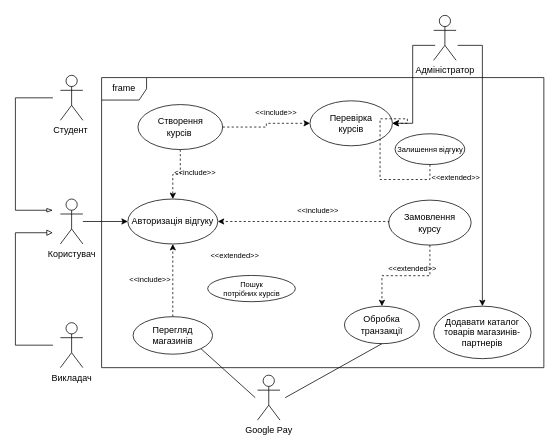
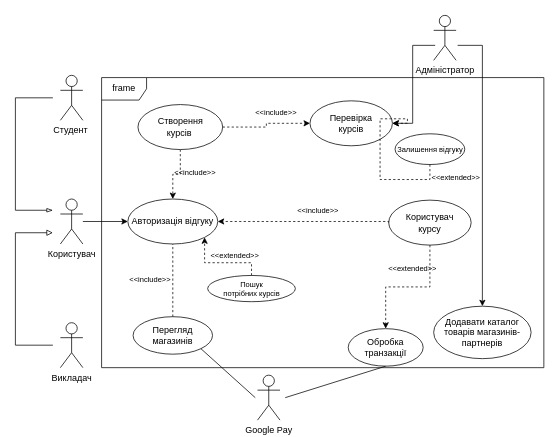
  <mxCell id="0" />
  <mxCell id="1" parent="0" />
  <mxCell id="2" value="frame" style="shape=umlFrame;whiteSpace=wrap;html=1;" parent="1" vertex="1"><mxGeometry x="135" y="103" width="590" height="387" as="geometry" /></mxCell>
  <mxCell id="3" value="Авторизація відгуку" style="ellipse;whiteSpace=wrap;html=1;" parent="1" vertex="1"><mxGeometry x="170" y="265" width="120" height="60" as="geometry" /></mxCell>
  <mxCell id="4" style="edgeStyle=orthogonalEdgeStyle;rounded=0;orthogonalLoop=1;jettySize=auto;html=1;exitX=0.5;exitY=1;exitDx=0;exitDy=0;dashed=1;" parent="1" source="6" target="3" edge="1"><mxGeometry relative="1" as="geometry" /></mxCell>
  <mxCell id="5" style="edgeStyle=orthogonalEdgeStyle;rounded=0;orthogonalLoop=1;jettySize=auto;html=1;exitX=1;exitY=0.5;exitDx=0;exitDy=0;entryX=0;entryY=0.5;entryDx=0;entryDy=0;dashed=1;fontSize=10;" parent="1" source="6" target="10" edge="1"><mxGeometry relative="1" as="geometry" /></mxCell>
  <mxCell id="6" value="Створення&lt;br&gt;курсів&amp;nbsp;" style="ellipse;whiteSpace=wrap;html=1;" parent="1" vertex="1"><mxGeometry x="183.5" y="139" width="113" height="60" as="geometry" /></mxCell>
  <mxCell id="7" style="edgeStyle=orthogonalEdgeStyle;rounded=0;orthogonalLoop=1;jettySize=auto;html=1;endArrow=block;endFill=0;" parent="1" edge="1"><mxGeometry relative="1" as="geometry"><mxPoint x="70" y="460" as="sourcePoint" /><mxPoint x="70" y="310" as="targetPoint" /><Array as="points"><mxPoint x="70" y="460" /><mxPoint x="20" y="460" /><mxPoint x="20" y="310" /></Array></mxGeometry></mxCell>
  <mxCell id="8" value="Викладач" style="shape=umlActor;verticalLabelPosition=bottom;verticalAlign=top;html=1;" parent="1" vertex="1"><mxGeometry x="80" y="430" width="30" height="60" as="geometry" /></mxCell>
  <mxCell id="9" value="Користувач" style="shape=umlActor;verticalLabelPosition=bottom;verticalAlign=top;html=1;" parent="1" vertex="1"><mxGeometry x="80" y="265" width="30" height="60" as="geometry" /></mxCell>
  <mxCell id="10" value="Перевірка &lt;br&gt;курсів" style="ellipse;whiteSpace=wrap;html=1;" parent="1" vertex="1"><mxGeometry x="413" y="134" width="110" height="60" as="geometry" /></mxCell>
  <mxCell id="11" style="edgeStyle=orthogonalEdgeStyle;rounded=0;orthogonalLoop=1;jettySize=auto;html=1;endArrow=blockThin;endFill=0;" parent="1" edge="1"><mxGeometry relative="1" as="geometry"><mxPoint x="70" y="130" as="sourcePoint" /><mxPoint x="70" y="280" as="targetPoint" /><Array as="points"><mxPoint x="20" y="130" /><mxPoint x="20" y="280" /></Array></mxGeometry></mxCell>
  <mxCell id="12" value="Студент&amp;nbsp;" style="shape=umlActor;verticalLabelPosition=bottom;verticalAlign=top;html=1;outlineConnect=0;" parent="1" vertex="1"><mxGeometry x="80" y="100" width="30" height="60" as="geometry" /></mxCell>
  <mxCell id="13" style="edgeStyle=orthogonalEdgeStyle;rounded=0;orthogonalLoop=1;jettySize=auto;html=1;entryX=1;entryY=0.5;entryDx=0;entryDy=0;fontSize=10;" parent="1" target="10" edge="1"><mxGeometry relative="1" as="geometry"><mxPoint x="580" y="60" as="sourcePoint" /><Array as="points"><mxPoint x="550" y="164" /></Array></mxGeometry></mxCell>
  <mxCell id="14" value="Адміністратор" style="shape=umlActor;verticalLabelPosition=bottom;verticalAlign=top;html=1;outlineConnect=0;" parent="1" vertex="1"><mxGeometry x="578" y="20" width="30" height="60" as="geometry" /></mxCell>
- <mxCell id="15" style="edgeStyle=orthogonalEdgeStyle;rounded=0;orthogonalLoop=1;jettySize=auto;html=1;exitX=0.5;exitY=0;exitDx=0;exitDy=0;entryX=0.5;entryY=1;entryDx=0;entryDy=0;dashed=1;fontSize=10;" parent="1" source="16" target="3" edge="1"><mxGeometry relative="1" as="geometry" /></mxCell>
+ <mxCell id="15" style="edgeStyle=orthogonalEdgeStyle;rounded=0;orthogonalLoop=1;jettySize=auto;html=1;exitX=0.5;exitY=0;exitDx=0;exitDy=0;entryX=0.5;entryY=1;entryDx=0;entryDy=0;dashed=1;fontSize=10;endArrow=none;" parent="1" source="16" target="3" edge="1"><mxGeometry relative="1" as="geometry" /></mxCell>
  <mxCell id="16" value="Перегляд&lt;br&gt;магазинів" style="ellipse;whiteSpace=wrap;html=1;" parent="1" vertex="1"><mxGeometry x="177" y="422" width="106" height="50" as="geometry" /></mxCell>
  <mxCell id="17" style="edgeStyle=orthogonalEdgeStyle;rounded=0;orthogonalLoop=1;jettySize=auto;html=1;exitX=0.5;exitY=1;exitDx=0;exitDy=0;entryX=0.5;entryY=0;entryDx=0;entryDy=0;dashed=1;fontSize=10;" parent="1" source="18" target="19" edge="1"><mxGeometry relative="1" as="geometry" /></mxCell>
- <mxCell id="18" value="Замовлення &lt;br&gt;курсу" style="ellipse;whiteSpace=wrap;html=1;" parent="1" vertex="1"><mxGeometry x="518" y="266.5" width="110" height="60" as="geometry" /></mxCell>
- <mxCell id="19" value="Обробка транзакції" style="ellipse;whiteSpace=wrap;html=1;" parent="1" vertex="1"><mxGeometry x="459" y="408" width="100" height="50" as="geometry" /></mxCell>
+ <mxCell id="18" value="Користувач &lt;br&gt;курсу" style="ellipse;whiteSpace=wrap;html=1;" parent="1" vertex="1"><mxGeometry x="518" y="266.5" width="110" height="60" as="geometry" /></mxCell>
+ <mxCell id="19" value="Обробка транзакції" style="ellipse;whiteSpace=wrap;html=1;" parent="1" vertex="1"><mxGeometry x="464" y="438" width="100" height="50" as="geometry" /></mxCell>
  <mxCell id="20" value="Додавати каталог товарів магазинів-партнерів" style="ellipse;whiteSpace=wrap;html=1;" parent="1" vertex="1"><mxGeometry x="578" y="408" width="130" height="70" as="geometry" /></mxCell>
  <mxCell id="21" value="" style="endArrow=classic;html=1;rounded=0;entryX=0;entryY=0.5;entryDx=0;entryDy=0;" parent="1" target="3" edge="1"><mxGeometry width="50" height="50" relative="1" as="geometry"><mxPoint x="110" y="295" as="sourcePoint" /><mxPoint x="160" y="250" as="targetPoint" /></mxGeometry></mxCell>
  <mxCell id="22" value="&amp;lt;&amp;lt;include&amp;gt;&amp;gt;" style="text;html=1;strokeColor=none;fillColor=none;align=center;verticalAlign=middle;whiteSpace=wrap;rounded=0;fontSize=10;" parent="1" vertex="1"><mxGeometry x="230" y="214.5" width="60" height="30" as="geometry" /></mxCell>
  <mxCell id="23" value="&amp;lt;&amp;lt;include&amp;gt;&amp;gt;" style="text;html=1;strokeColor=none;fillColor=none;align=center;verticalAlign=middle;whiteSpace=wrap;rounded=0;fontSize=10;" parent="1" vertex="1"><mxGeometry x="170" y="356.5" width="60" height="30" as="geometry" /></mxCell>
  <mxCell id="24" value="&amp;lt;&amp;lt;include&amp;gt;&amp;gt;" style="text;html=1;strokeColor=none;fillColor=none;align=center;verticalAlign=middle;whiteSpace=wrap;rounded=0;fontSize=10;" parent="1" vertex="1"><mxGeometry x="338" y="134" width="60" height="30" as="geometry" /></mxCell>
  <mxCell id="25" value="Залишення відгуку" style="ellipse;whiteSpace=wrap;html=1;fontSize=10;" parent="1" vertex="1"><mxGeometry x="526.5" y="178" width="93" height="41" as="geometry" /></mxCell>
  <mxCell id="26" value="Пошук &lt;br&gt;потрібних курсів" style="ellipse;whiteSpace=wrap;html=1;fontSize=10;" parent="1" vertex="1"><mxGeometry x="276.5" y="367" width="117" height="35" as="geometry" /></mxCell>
  <mxCell id="27" style="edgeStyle=orthogonalEdgeStyle;rounded=0;orthogonalLoop=1;jettySize=auto;html=1;exitX=0.5;exitY=1;exitDx=0;exitDy=0;dashed=1;" parent="1" source="25" target="10" edge="1"><mxGeometry relative="1" as="geometry"><mxPoint x="500" y="255.5" as="sourcePoint" /><mxPoint x="500" y="326.5" as="targetPoint" /></mxGeometry></mxCell>
+ <mxCell id="28" style="edgeStyle=orthogonalEdgeStyle;rounded=0;orthogonalLoop=1;jettySize=auto;html=1;exitX=0.5;exitY=0;exitDx=0;exitDy=0;dashed=1;entryX=1;entryY=1;entryDx=0;entryDy=0;" parent="1" source="26" target="3" edge="1"><mxGeometry relative="1" as="geometry"><mxPoint x="450" y="351.5" as="sourcePoint" /><mxPoint x="419" y="325" as="targetPoint" /><Array as="points"><mxPoint x="335" y="350" /><mxPoint x="273" y="350" /></Array></mxGeometry></mxCell>
  <mxCell id="29" value="&amp;lt;&amp;lt;extended&amp;gt;&amp;gt;" style="text;html=1;strokeColor=none;fillColor=none;align=center;verticalAlign=middle;whiteSpace=wrap;rounded=0;fontSize=10;" parent="1" vertex="1"><mxGeometry x="283" y="325" width="60" height="30" as="geometry" /></mxCell>
  <mxCell id="30" value="&amp;lt;&amp;lt;extended&amp;gt;&amp;gt;" style="text;html=1;strokeColor=none;fillColor=none;align=center;verticalAlign=middle;whiteSpace=wrap;rounded=0;fontSize=10;" parent="1" vertex="1"><mxGeometry x="578" y="221" width="60" height="30" as="geometry" /></mxCell>
  <mxCell id="31" style="edgeStyle=orthogonalEdgeStyle;rounded=0;orthogonalLoop=1;jettySize=auto;html=1;dashed=1;fontSize=10;exitX=0;exitY=0.5;exitDx=0;exitDy=0;entryX=1;entryY=0.5;entryDx=0;entryDy=0;" parent="1" source="18" target="3" edge="1"><mxGeometry relative="1" as="geometry"><mxPoint x="369" y="305" as="sourcePoint" /><mxPoint x="479" y="295" as="targetPoint" /><Array as="points"><mxPoint x="518" y="295" /></Array></mxGeometry></mxCell>
  <mxCell id="32" value="&amp;lt;&amp;lt;include&amp;gt;&amp;gt;" style="text;html=1;strokeColor=none;fillColor=none;align=center;verticalAlign=middle;whiteSpace=wrap;rounded=0;fontSize=10;" parent="1" vertex="1"><mxGeometry x="393.5" y="265" width="60" height="30" as="geometry" /></mxCell>
  <mxCell id="33" value="Google Pay" style="shape=umlActor;verticalLabelPosition=bottom;verticalAlign=top;html=1;outlineConnect=0;" parent="1" vertex="1"><mxGeometry x="343" y="500" width="30" height="60" as="geometry" /></mxCell>
  <mxCell id="34" value="&amp;lt;&amp;lt;extended&amp;gt;&amp;gt;" style="text;html=1;strokeColor=none;fillColor=none;align=center;verticalAlign=middle;whiteSpace=wrap;rounded=0;fontSize=10;" parent="1" vertex="1"><mxGeometry x="520" y="343" width="60" height="30" as="geometry" /></mxCell>
  <mxCell id="35" value="" style="endArrow=none;html=1;rounded=0;entryX=0.5;entryY=1;entryDx=0;entryDy=0;" parent="1" target="19" edge="1"><mxGeometry width="50" height="50" relative="1" as="geometry"><mxPoint x="380" y="530" as="sourcePoint" /><mxPoint x="560" y="460" as="targetPoint" /></mxGeometry></mxCell>
  <mxCell id="36" value="" style="endArrow=none;html=1;rounded=0;exitX=1;exitY=1;exitDx=0;exitDy=0;" parent="1" source="16" edge="1"><mxGeometry width="50" height="50" relative="1" as="geometry"><mxPoint x="420" y="590" as="sourcePoint" /><mxPoint x="340" y="530" as="targetPoint" /></mxGeometry></mxCell>
  <mxCell id="37" style="edgeStyle=orthogonalEdgeStyle;rounded=0;orthogonalLoop=1;jettySize=auto;html=1;entryX=0.5;entryY=0;entryDx=0;entryDy=0;fontSize=10;" parent="1" target="20" edge="1"><mxGeometry relative="1" as="geometry"><mxPoint x="610" y="60" as="sourcePoint" /><Array as="points"><mxPoint x="643" y="60" /></Array><mxPoint x="533" y="174" as="targetPoint" /></mxGeometry></mxCell>
